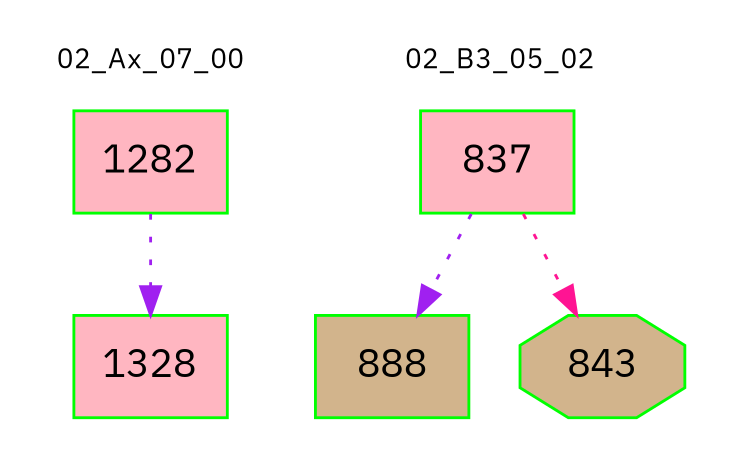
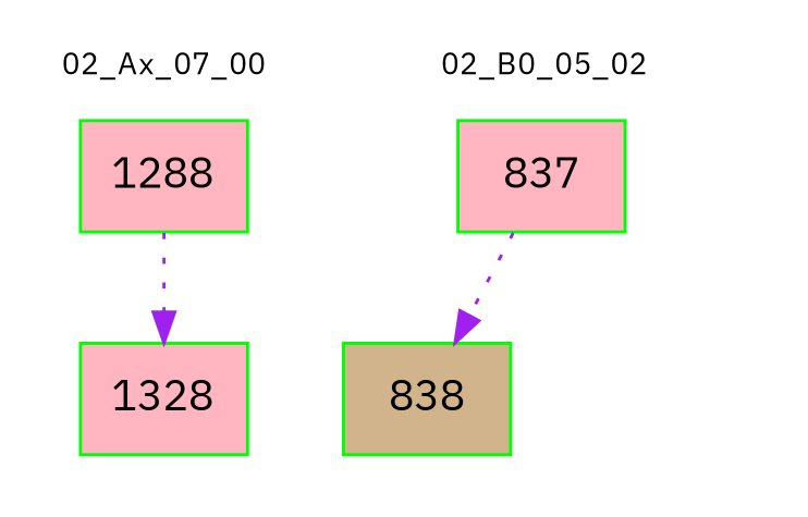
  digraph {
    fontname="IBM Plex Sans"
    node [color=green fillcolor=lightpink fontname="IBM Plex Sans" shape=box style=filled]
    edge [color=purple fontname="IBM Plex Sans" style=dotted]
-   n1 [label=1282]
+   n1 [label=1288]
    n2 [label=1328]
    n3 [label=837]
-   n4 [fillcolor=tan label=888]
-   n5 [fillcolor=tan label=843 shape=octagon]
+   n4 [fillcolor=tan label=838]
    subgraph cluster_1 {
      color=white
      fontsize=10
      label="02_Ax_07_00"
      n1
      n2
    }
    subgraph cluster_2 {
      color=white
      fontsize=10
-     label="02_B3_05_02"
+     label="02_B0_05_02"
      n3
      n4
-     n5
    }
    n1 -> n2
    n3 -> n4
-   n3 -> n5 [color=deeppink]
  }
